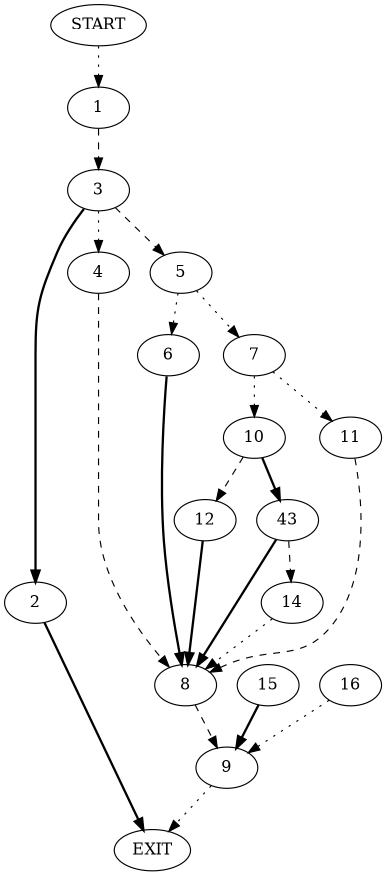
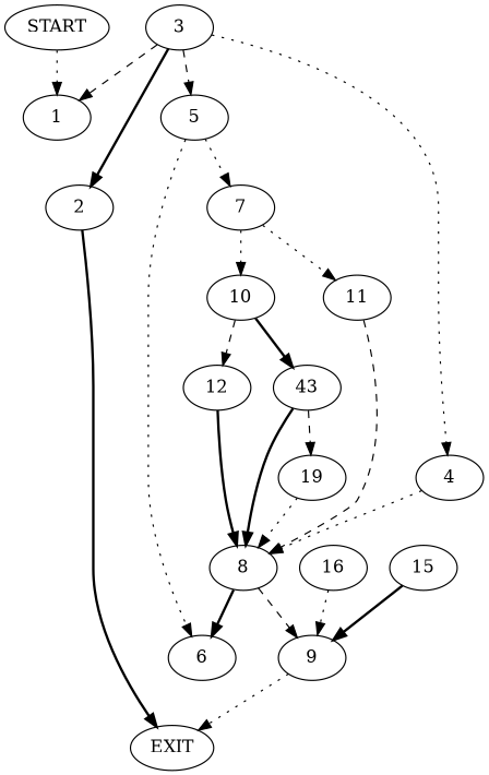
  digraph {
    edge [style=dotted]
    n1 [label=START]
    1
    3
    15
    9
    n6 [label=EXIT]
    2
    4
    5
    8
    6
    7
    10
    11
    12
    n16 [label=43]
-   14
+   14 [label=19]
    16
    n1 -> 1
-   1 -> 3 [style=dashed]
+   3 -> 1 [style=dashed]
    3 -> 2 [style=bold]
    3 -> 4
    3 -> 5 [style=dashed]
    15 -> 9 [style=bold]
    9 -> n6
    2 -> n6 [style=bold]
-   4 -> 8 [style=dashed]
+   4 -> 8
    5 -> 6
    5 -> 7
    8 -> 9 [style=dashed]
-   6 -> 8 [style=bold]
+   8 -> 6 [style=bold]
    7 -> 10
    7 -> 11
    10 -> 12 [style=dashed]
    10 -> n16 [style=bold]
    11 -> 8 [style=dashed]
    12 -> 8 [style=bold]
    n16 -> 8 [style=bold]
    n16 -> 14 [style=dashed]
    14 -> 8
    16 -> 9
  }
